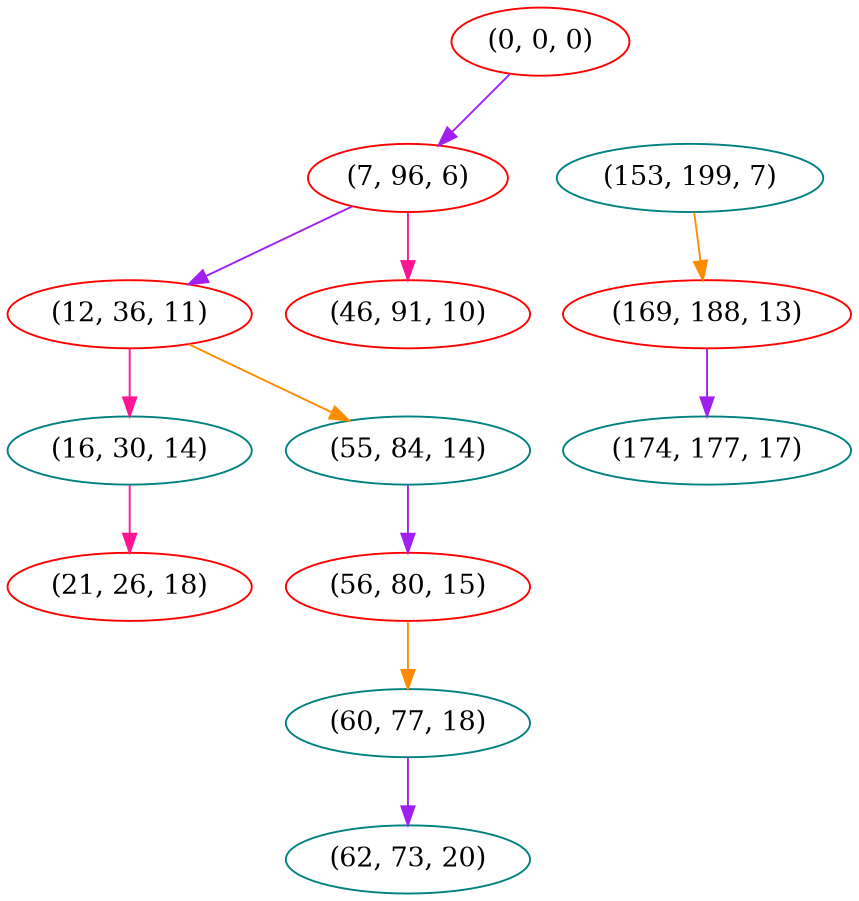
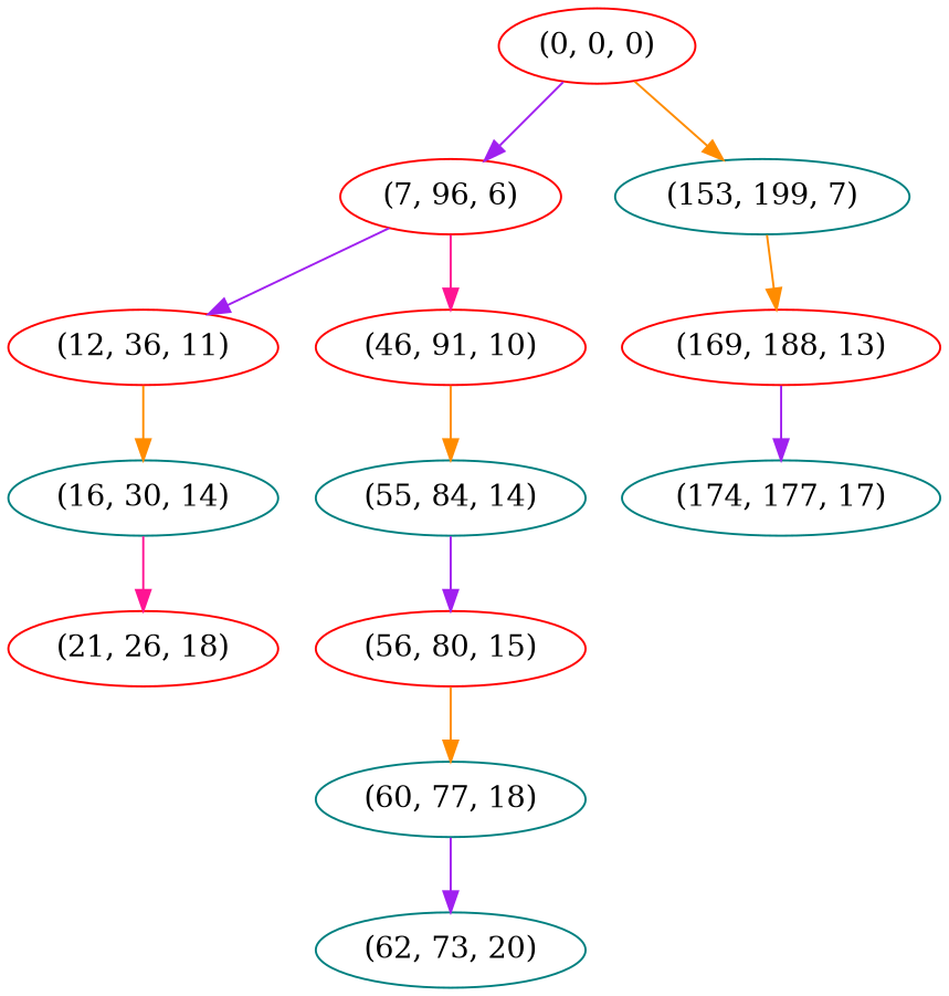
  digraph {
    node [color=red]
    edge [color=purple]
    "(0, 0, 0)"
    "(7, 96, 6)"
    "(153, 199, 7)" [color=teal]
    "(12, 36, 11)"
    "(46, 91, 10)"
    "(169, 188, 13)"
    "(16, 30, 14)" [color=teal]
    "(55, 84, 14)" [color=teal]
    "(21, 26, 18)"
    n10 [label="(56, 80, 15)"]
    "(60, 77, 18)" [color=teal]
    "(62, 73, 20)" [color=teal]
    "(174, 177, 17)" [color=teal]
    "(0, 0, 0)" -> "(7, 96, 6)"
+   "(0, 0, 0)" -> "(153, 199, 7)" [color=darkorange]
    "(7, 96, 6)" -> "(12, 36, 11)"
    "(7, 96, 6)" -> "(46, 91, 10)" [color=deeppink]
    "(153, 199, 7)" -> "(169, 188, 13)" [color=darkorange]
-   "(12, 36, 11)" -> "(16, 30, 14)" [color=deeppink]
-   "(12, 36, 11)" -> "(55, 84, 14)" [color=darkorange]
+   "(12, 36, 11)" -> "(16, 30, 14)" [color=darkorange]
+   "(46, 91, 10)" -> "(55, 84, 14)" [color=darkorange]
    "(169, 188, 13)" -> "(174, 177, 17)"
    "(16, 30, 14)" -> "(21, 26, 18)" [color=deeppink]
    "(55, 84, 14)" -> n10
    n10 -> "(60, 77, 18)" [color=darkorange]
    "(60, 77, 18)" -> "(62, 73, 20)"
  }
